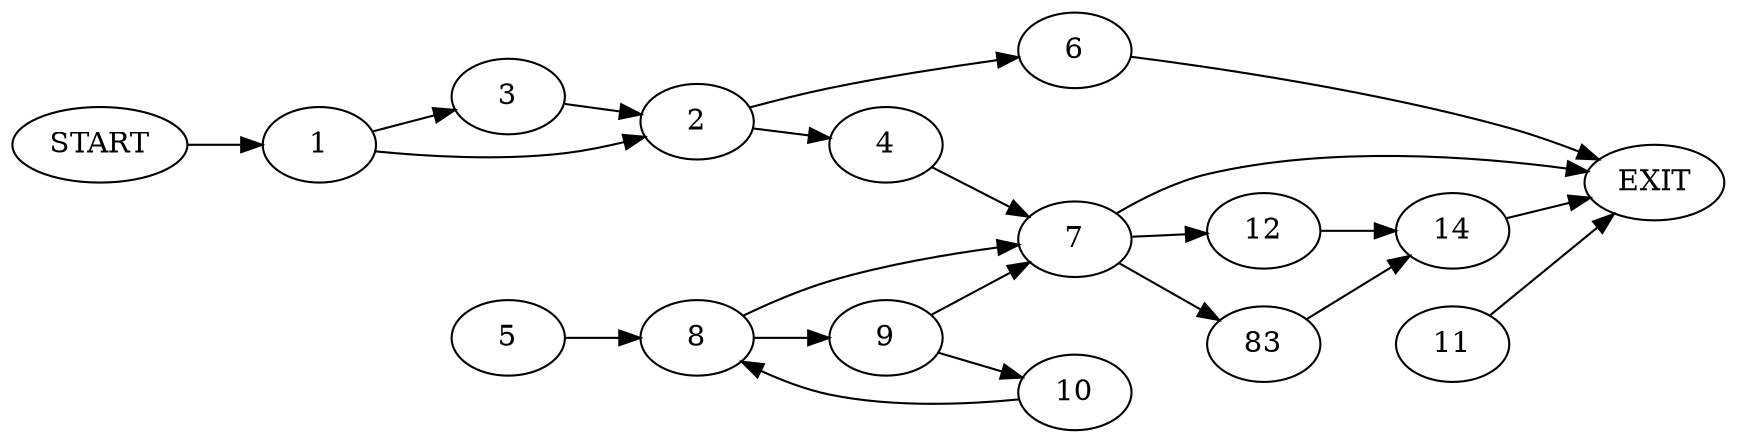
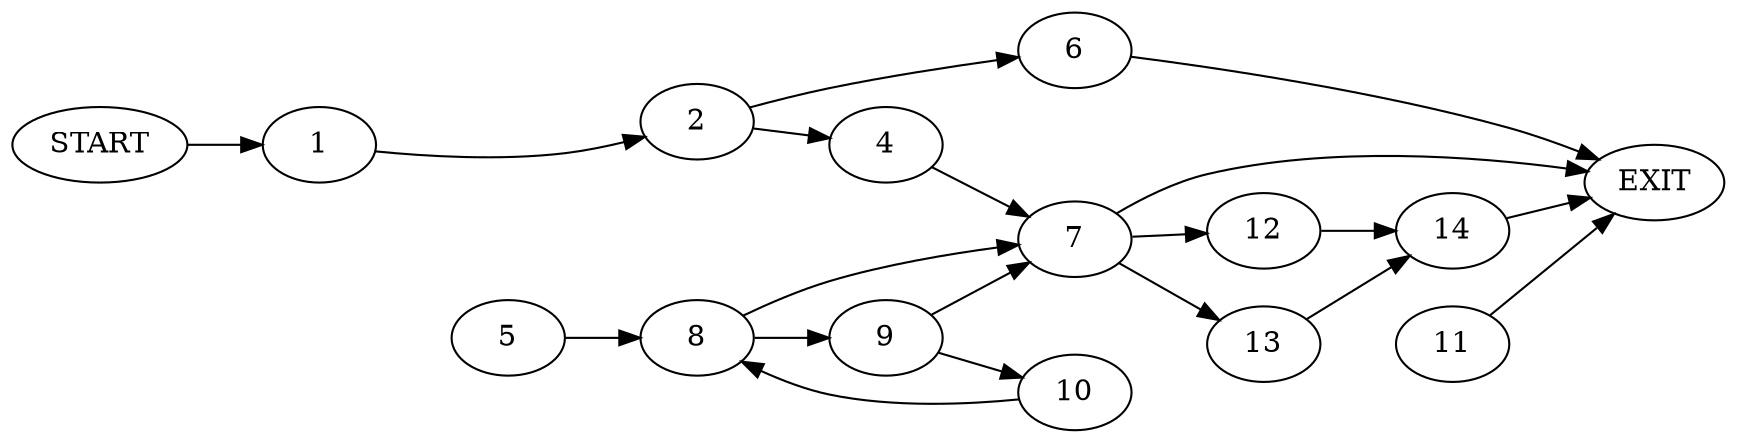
  digraph {
    rankdir=LR
    n1 [label=START]
    1
    2
-   3
    4
    6
    7
    5
    8
    n10 [label=EXIT]
    12
-   13 [label=83]
+   13
    9
    11
    14
    10
    n1 -> 1
    1 -> 2
-   1 -> 3
    2 -> 4
    2 -> 6
-   3 -> 2
    4 -> 7
    6 -> n10
    7 -> n10
    7 -> 12
    7 -> 13
    5 -> 8
    8 -> 7
    8 -> 9
    12 -> 14
    13 -> 14
    9 -> 7
    9 -> 10
    11 -> n10
    14 -> n10
    10 -> 8
  }
